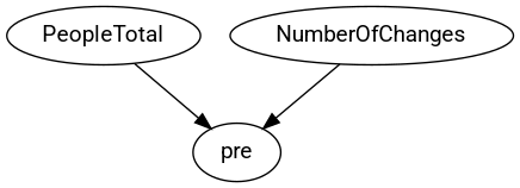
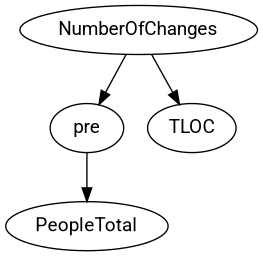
  digraph {
    fontname=Roboto
    node [fontname=Roboto]
    edge [fontname=Roboto]
    PeopleTotal
    pre
    NumberOfChanges
-   PeopleTotal -> pre
+   TLOC
+   pre -> PeopleTotal
    NumberOfChanges -> pre
+   NumberOfChanges -> TLOC
  }
